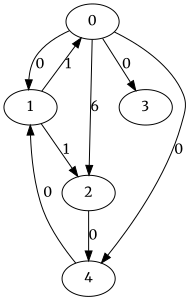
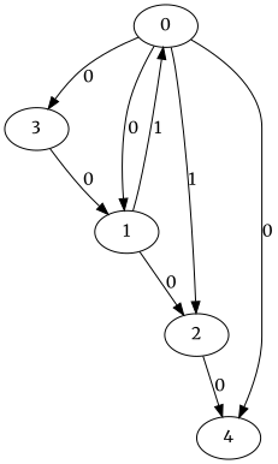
  digraph {
    fontname=Merriweather
    node [fontname=Merriweather]
    edge [fontname=Merriweather]
    0
    1
    2
    3
    4
    0 -> 1 [label=0]
-   0 -> 2 [label=6]
+   0 -> 2 [label=1]
    0 -> 3 [label=0]
    0 -> 4 [label=0]
    1 -> 0 [label=1]
-   1 -> 2 [label=1]
+   1 -> 2 [label=0]
    2 -> 4 [label=0]
-   4 -> 1 [label=0]
+   3 -> 1 [label=0]
  }
